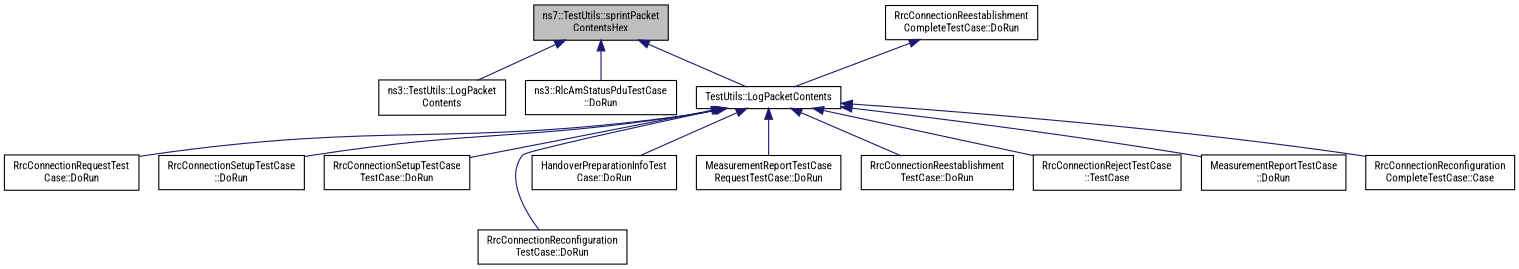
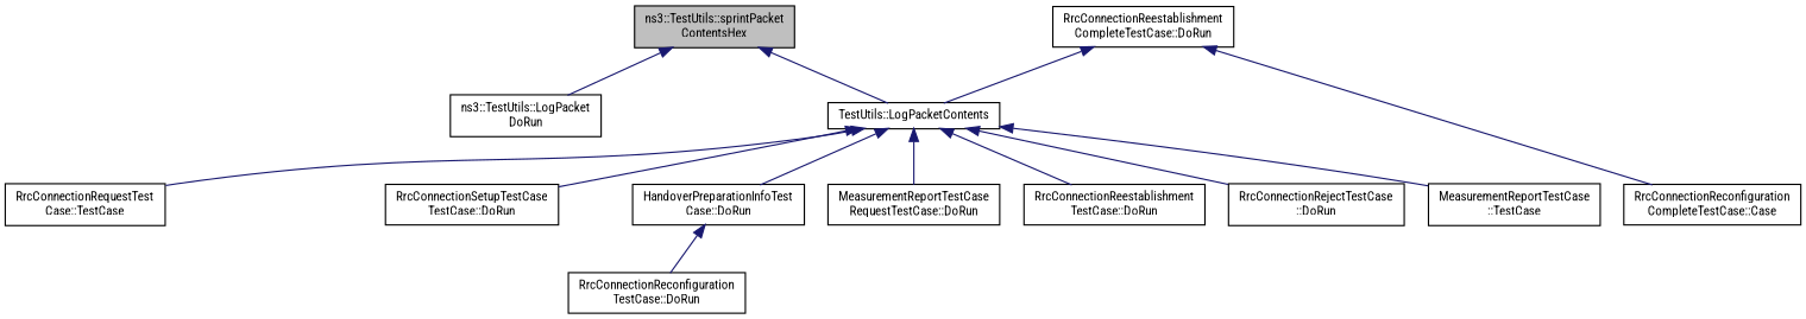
  digraph {
    fontname="Roboto Condensed"
    rankdir=TB
    node [color=black fillcolor=white fontname="Roboto Condensed" fontsize=10 shape=record style=filled]
    edge [color=midnightblue dir=back fontname="Roboto Condensed" fontsize=10 labelfontname=Helvetica labelfontsize=10 style=solid]
-   n1 [fillcolor=grey75 fontcolor=black height=0.2 label="ns7::TestUtils::sprintPacket\lContentsHex" width=0.4]
+   n1 [fillcolor=grey75 fontcolor=black height=0.2 label="ns3::TestUtils::sprintPacket\lContentsHex" width=0.4]
    n2 [height=0.2 label="TestUtils::LogPacketContents" width=0.4]
-   n3 [height=0.2 label="ns3::TestUtils::LogPacket\lContents" width=0.4]
-   n4 [height=0.2 label="ns3::RlcAmStatusPduTestCase\l::DoRun" width=0.4]
-   n5 [height=0.2 label="RrcConnectionRequestTest\lCase::DoRun" width=0.4]
-   n6 [height=0.2 label="RrcConnectionSetupTestCase\l::DoRun" width=0.4]
+   n3 [height=0.2 label="ns3::TestUtils::LogPacket\lDoRun" width=0.4]
+   n5 [height=0.2 label="RrcConnectionRequestTest\lCase::TestCase" width=0.4]
    n7 [height=0.2 label="RrcConnectionSetupTestCase\lTestCase::DoRun" width=0.4]
    n8 [height=0.2 label="RrcConnectionReconfiguration\lCompleteTestCase::Case" width=0.4]
    n9 [height=0.2 label="RrcConnectionReconfiguration\lTestCase::DoRun" width=0.4]
    n10 [height=0.2 label="HandoverPreparationInfoTest\lCase::DoRun" width=0.4]
    n11 [height=0.2 label="MeasurementReportTestCase\lRequestTestCase::DoRun" width=0.4]
    n12 [height=0.2 label="RrcConnectionReestablishment\lTestCase::DoRun" width=0.4]
-   n13 [height=0.2 label="RrcConnectionRejectTestCase\l::TestCase" width=0.4]
-   n14 [height=0.2 label="MeasurementReportTestCase\l::DoRun" width=0.4]
+   n13 [height=0.2 label="RrcConnectionRejectTestCase\l::DoRun" width=0.4]
+   n14 [height=0.2 label="MeasurementReportTestCase\l::TestCase" width=0.4]
    n15 [height=0.2 label="RrcConnectionReestablishment\lCompleteTestCase::DoRun" width=0.4]
    n1 -> n2
    n1 -> n3
-   n1 -> n4
    n2 -> n5
-   n2 -> n6
    n2 -> n7
-   n2 -> n8
-   n2 -> n9
+   n15 -> n8
+   n10 -> n9
    n2 -> n10
    n2 -> n11
    n2 -> n12
    n2 -> n13
    n2 -> n14
    n15 -> n2
  }
